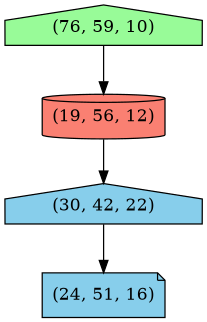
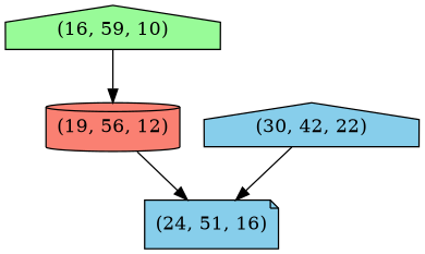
  digraph {
    node [fillcolor=skyblue shape=house style=filled]
-   "(16, 59, 10)" [fillcolor=palegreen label="(76, 59, 10)"]
+   "(16, 59, 10)" [fillcolor=palegreen]
    "(19, 56, 12)" [fillcolor=salmon shape=cylinder]
    "(24, 51, 16)" [shape=note]
    "(30, 42, 22)"
    "(16, 59, 10)" -> "(19, 56, 12)"
-   "(19, 56, 12)" -> "(30, 42, 22)"
+   "(19, 56, 12)" -> "(24, 51, 16)"
    "(30, 42, 22)" -> "(24, 51, 16)"
  }
